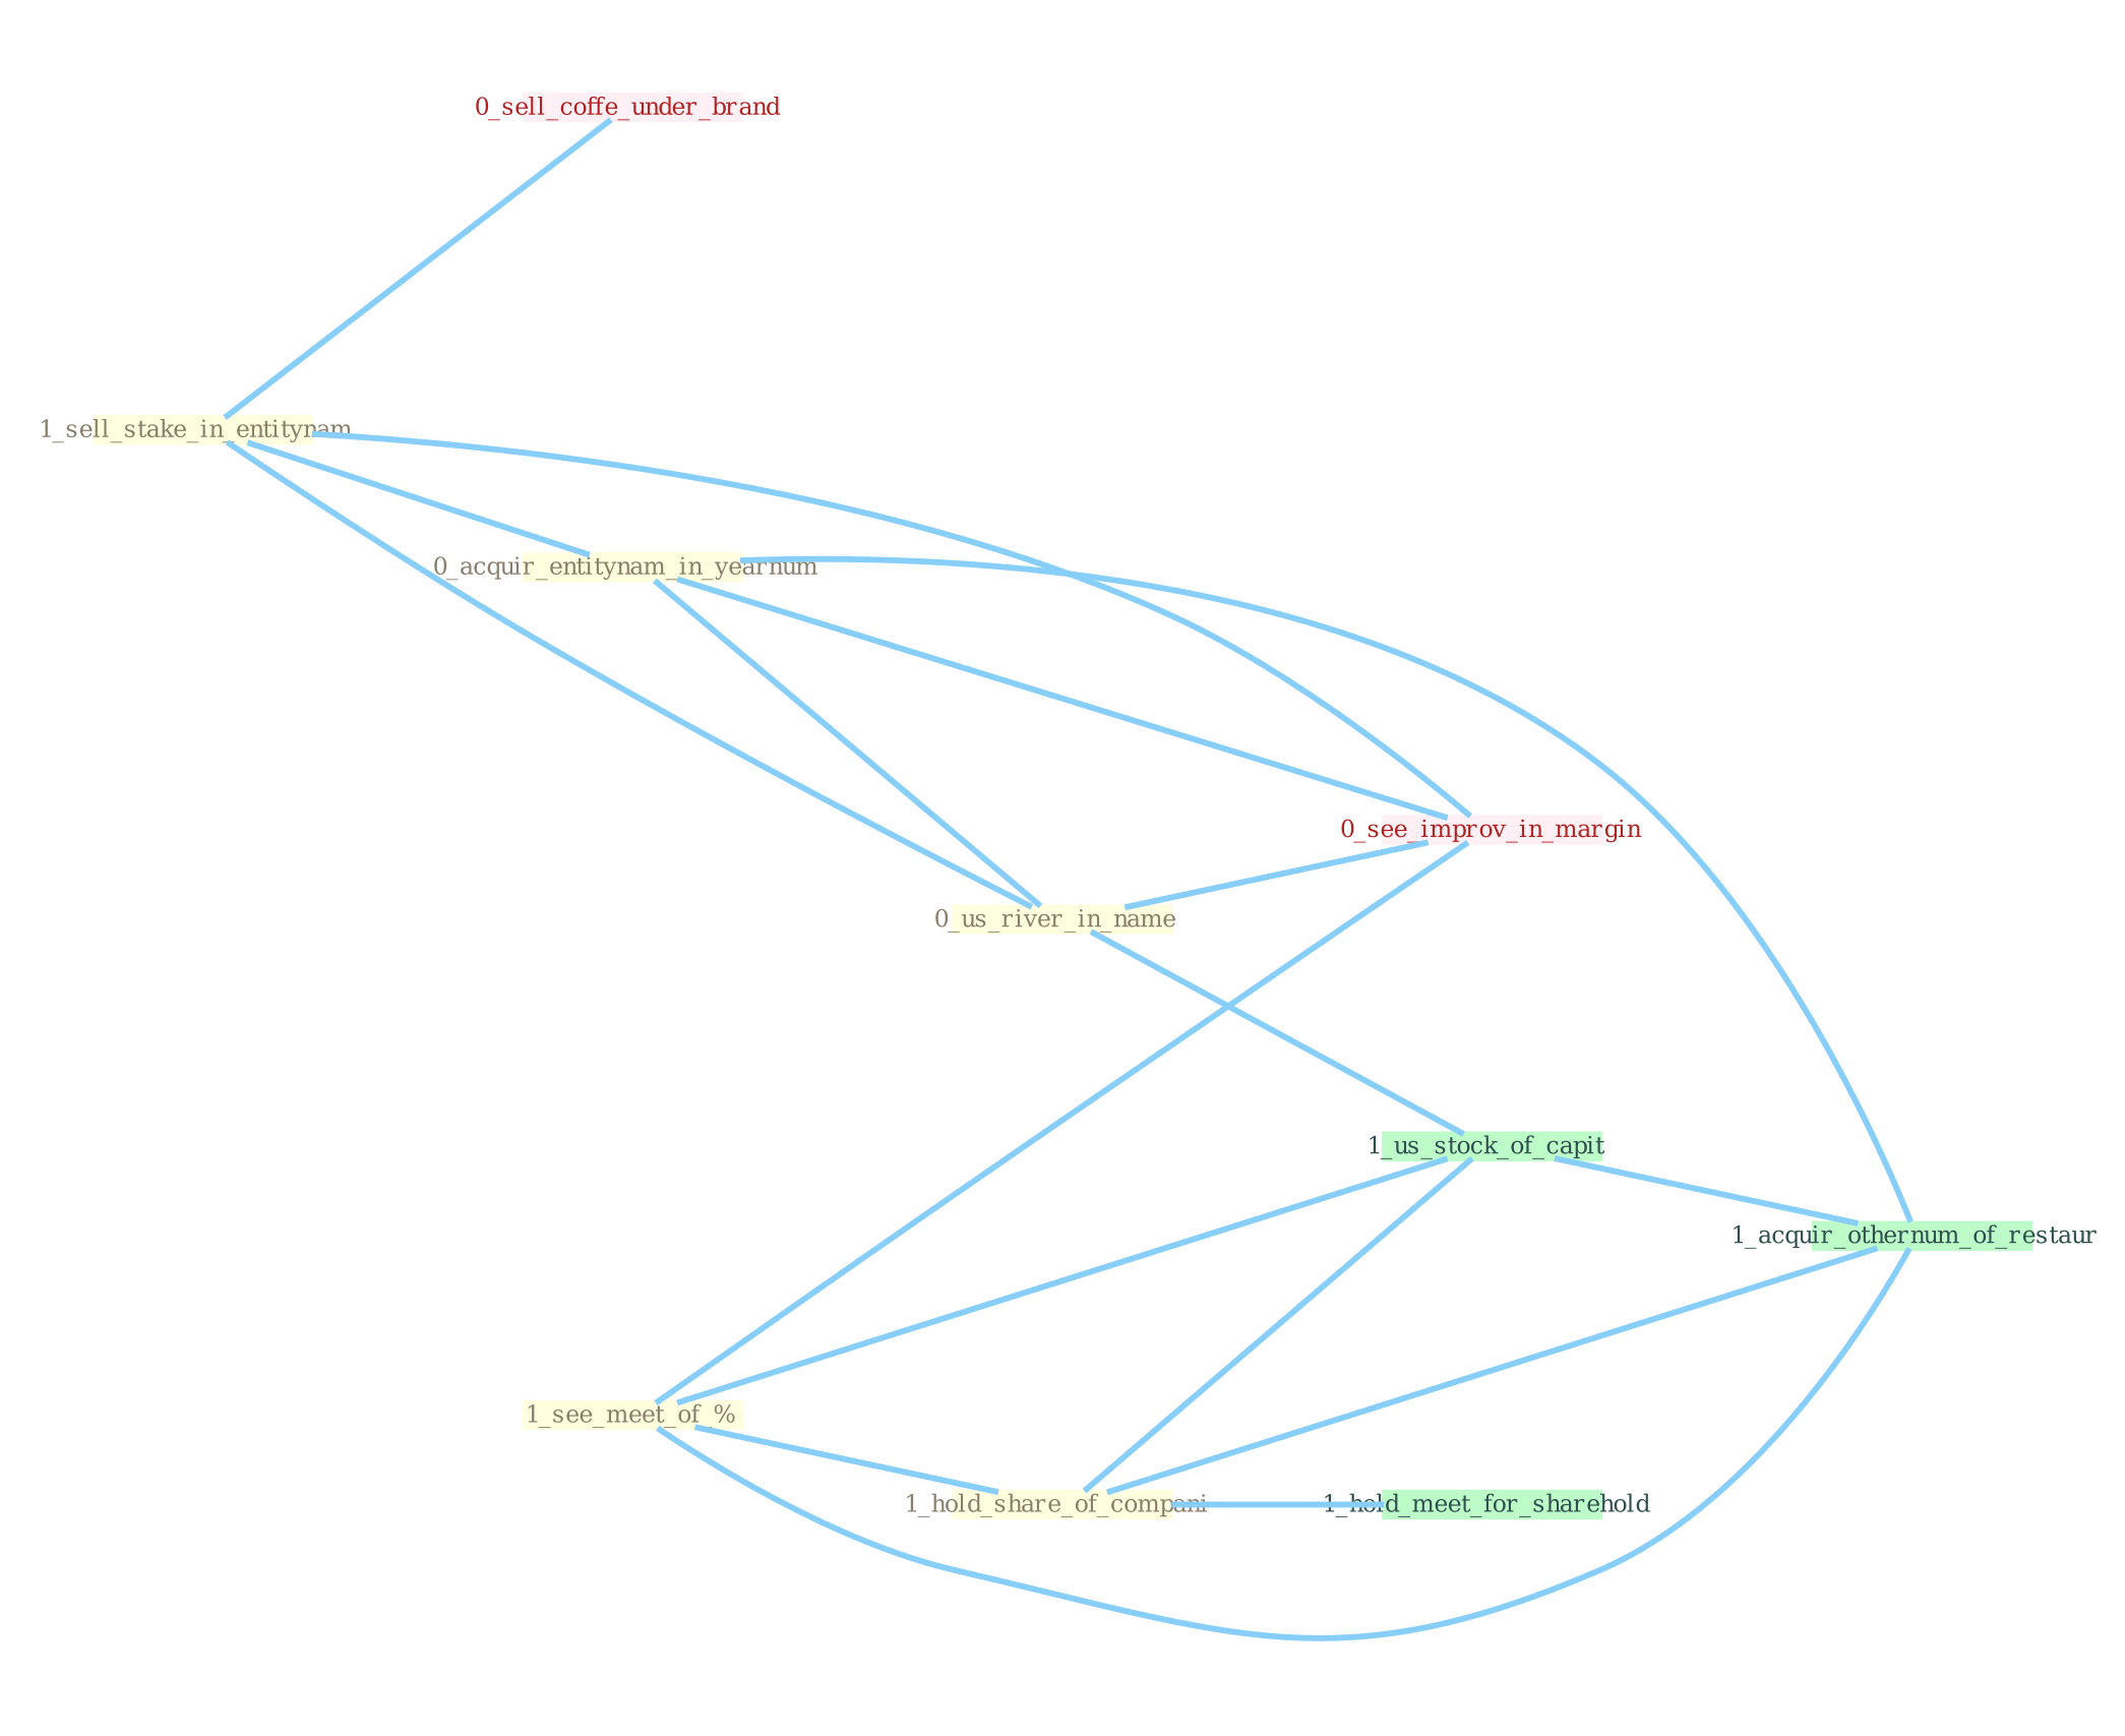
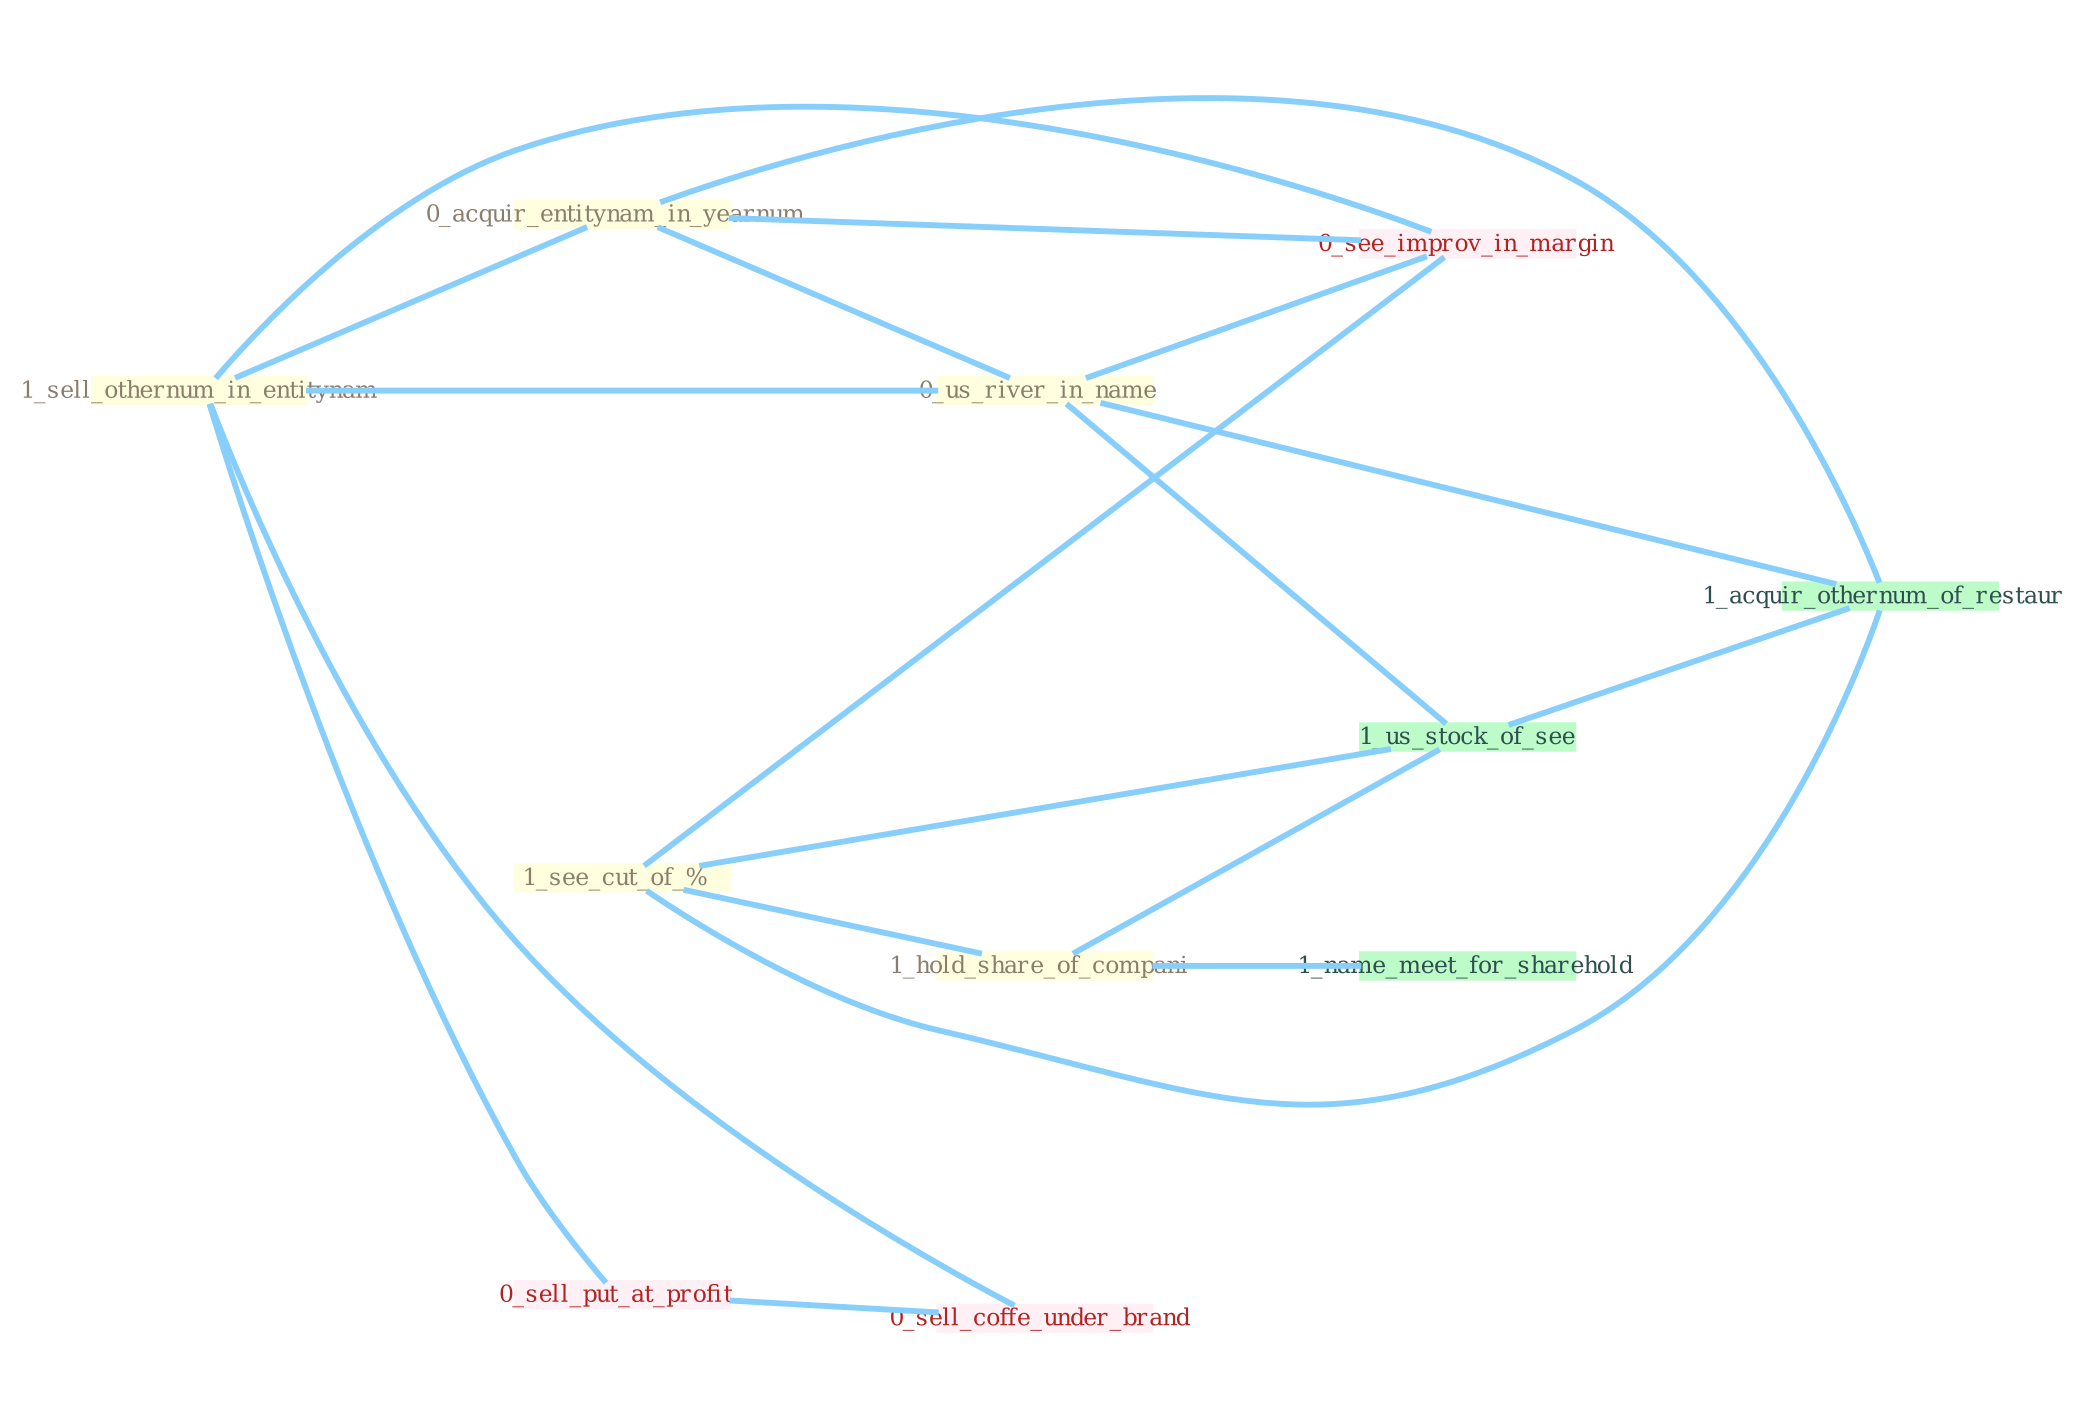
  graph {
    rankdir=LR
    node [color="#ffffe0" fixedsize=true fontcolor="#8b7d6b" fontsize=4 shape=polygon style=filled]
    edge [color="#87cefa" w=1]
-   "1_sell_stake_in_entitynam " [height=.06 width=.5]
-   "1_see_cut_of_% " [height=.06 width=.5 label="1_see_meet_of_%"]
+   "1_sell_stake_in_entitynam " [height=.06 width=.5 label="1_sell_othernum_in_entitynam"]
+   "1_see_cut_of_% " [height=.06 width=.5]
    "0_acquir_entitynam_in_yearnum " [height=.06 width=.5]
    "0_us_river_in_name " [height=.06 width=.5]
    "1_hold_share_of_compani " [height=.06 width=.5]
+   "0_sell_put_at_profit " [color="#fff0f5" fontcolor="#b22222" height=.06 width=.5]
    n7 [color="#fff0f5" fontcolor="#b22222" height=.06 label="0_see_improv_in_margin" width=.5]
    "0_sell_coffe_under_brand " [color="#fff0f5" fontcolor="#b22222" height=.06 width=.5]
-   "1_us_stock_of_capit " [color="#BDFCC9" fontcolor="#2f4f4f" height=.06 width=.5]
+   "1_us_stock_of_capit " [color="#BDFCC9" fontcolor="#2f4f4f" height=.06 width=.5 label="1_us_stock_of_see"]
    "1_acquir_othernum_of_restaur " [color="#BDFCC9" fontcolor="#2f4f4f" height=.06 width=.5]
-   "1_hold_meet_for_sharehold " [color="#BDFCC9" fontcolor="#2f4f4f" height=.06 width=.5]
+   "1_hold_meet_for_sharehold " [color="#BDFCC9" fontcolor="#2f4f4f" height=.06 width=.5 label="1_name_meet_for_sharehold"]
    subgraph sub_1 {
      "1_sell_stake_in_entitynam "
      "1_see_cut_of_% "
      "0_acquir_entitynam_in_yearnum "
      "0_us_river_in_name "
      "1_hold_share_of_compani "
    }
    subgraph sub_2 {
+     "0_sell_put_at_profit "
      n7
      "0_sell_coffe_under_brand "
    }
    "1_sell_stake_in_entitynam " -- "0_acquir_entitynam_in_yearnum "
    "1_sell_stake_in_entitynam " -- "0_us_river_in_name "
+   "1_sell_stake_in_entitynam " -- "0_sell_put_at_profit "
    "1_sell_stake_in_entitynam " -- n7
    "1_sell_stake_in_entitynam " -- "0_sell_coffe_under_brand "
    "1_see_cut_of_% " -- "1_hold_share_of_compani "
    "1_see_cut_of_% " -- n7
    "1_see_cut_of_% " -- "1_us_stock_of_capit "
    "1_see_cut_of_% " -- "1_acquir_othernum_of_restaur "
    "0_acquir_entitynam_in_yearnum " -- "0_us_river_in_name "
    "0_acquir_entitynam_in_yearnum " -- n7
    "0_acquir_entitynam_in_yearnum " -- "1_acquir_othernum_of_restaur "
    "0_us_river_in_name " -- n7
    "0_us_river_in_name " -- "1_us_stock_of_capit "
    "1_hold_share_of_compani " -- "1_us_stock_of_capit "
-   "1_hold_share_of_compani " -- "1_acquir_othernum_of_restaur "
+   "0_us_river_in_name " -- "1_acquir_othernum_of_restaur "
    "1_hold_share_of_compani " -- "1_hold_meet_for_sharehold "
+   "0_sell_put_at_profit " -- "0_sell_coffe_under_brand "
    "1_us_stock_of_capit " -- "1_acquir_othernum_of_restaur "
  }
